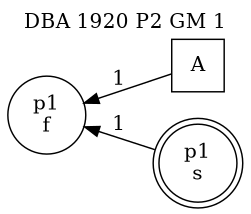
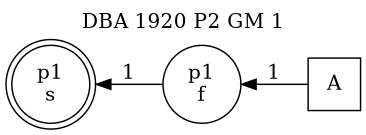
  digraph {
    label=" DBA 1920 P2 GM 1 "
    labelloc=tl
    rankdir=RL
    n1 [label=A shape=square]
    n2 [label="p1\nf" shape=circle]
    n3 [label="p1\ns" shape=doublecircle]
    n1 -> n2 [label=1]
-   n3 -> n2 [label=1]
+   n2 -> n3 [label=1]
  }
